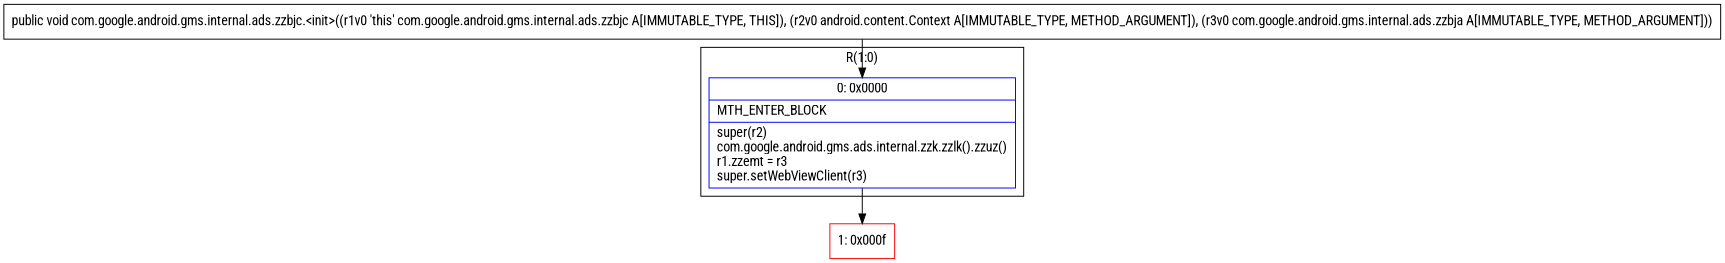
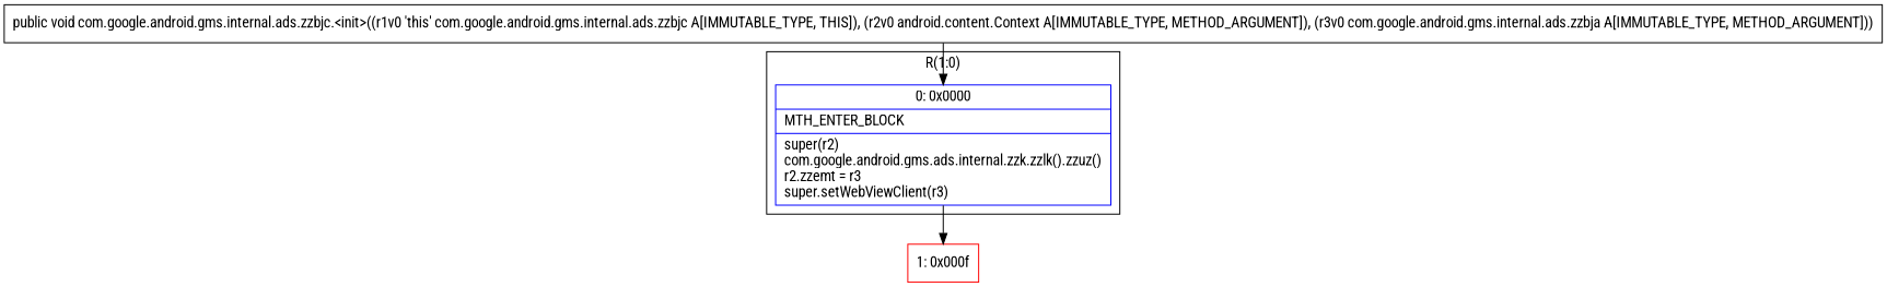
  digraph {
    fontname="Roboto Condensed"
    node [shape=record fontname="Roboto Condensed"]
    edge [fontname="Roboto Condensed"]
-   n1 [color=blue label="{0\:\ 0x0000|MTH_ENTER_BLOCK\l|super(r2)\lcom.google.android.gms.ads.internal.zzk.zzlk().zzuz()\lr1.zzemt = r3\lsuper.setWebViewClient(r3)\l}"]
+   n1 [color=blue label="{0\:\ 0x0000|MTH_ENTER_BLOCK\l|super(r2)\lcom.google.android.gms.ads.internal.zzk.zzlk().zzuz()\lr2.zzemt = r3\lsuper.setWebViewClient(r3)\l}"]
    n2 [color=red label="{1\:\ 0x000f}"]
    n3 [label="{public void com.google.android.gms.internal.ads.zzbjc.\<init\>((r1v0 'this' com.google.android.gms.internal.ads.zzbjc A[IMMUTABLE_TYPE, THIS]), (r2v0 android.content.Context A[IMMUTABLE_TYPE, METHOD_ARGUMENT]), (r3v0 com.google.android.gms.internal.ads.zzbja A[IMMUTABLE_TYPE, METHOD_ARGUMENT])) }"]
    subgraph cluster_1 {
      label="R(1:0)"
      n1
    }
    n1 -> n2
    n3 -> n1
  }
